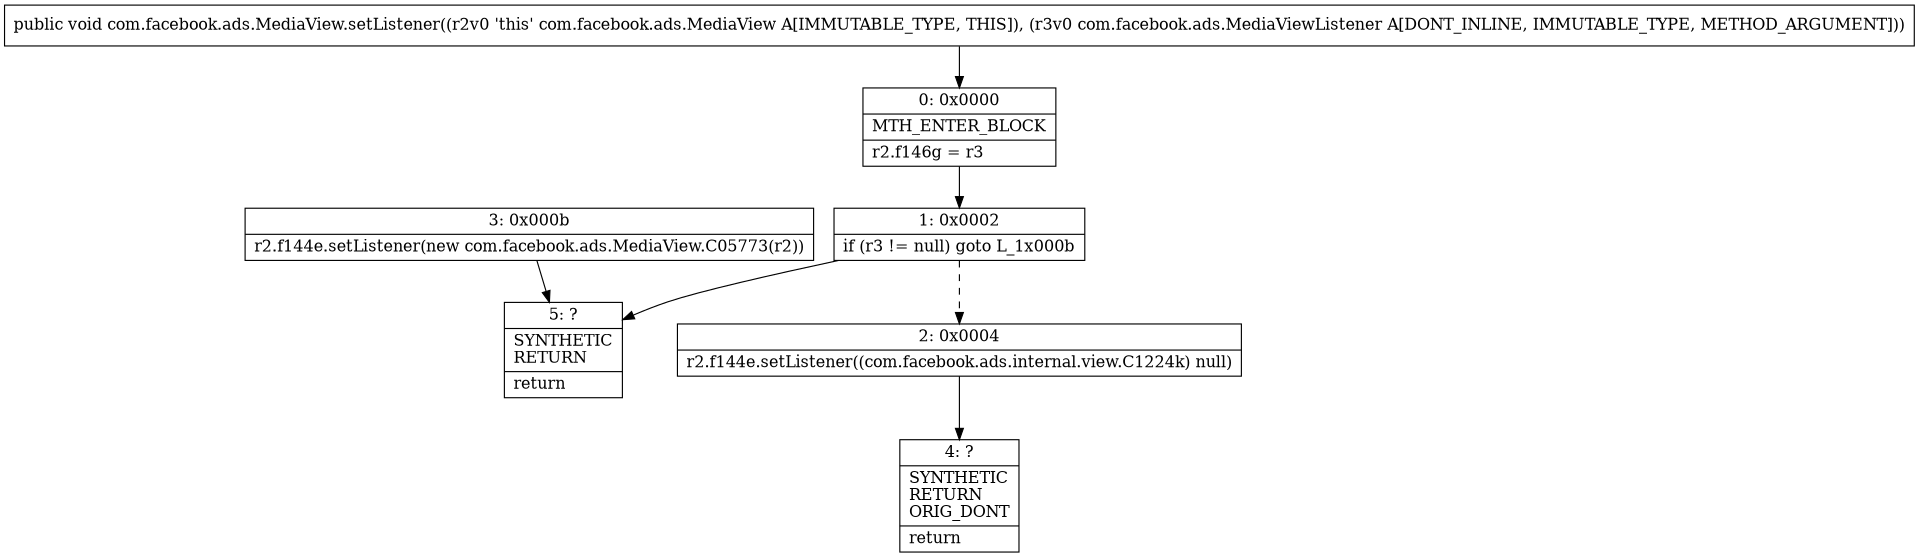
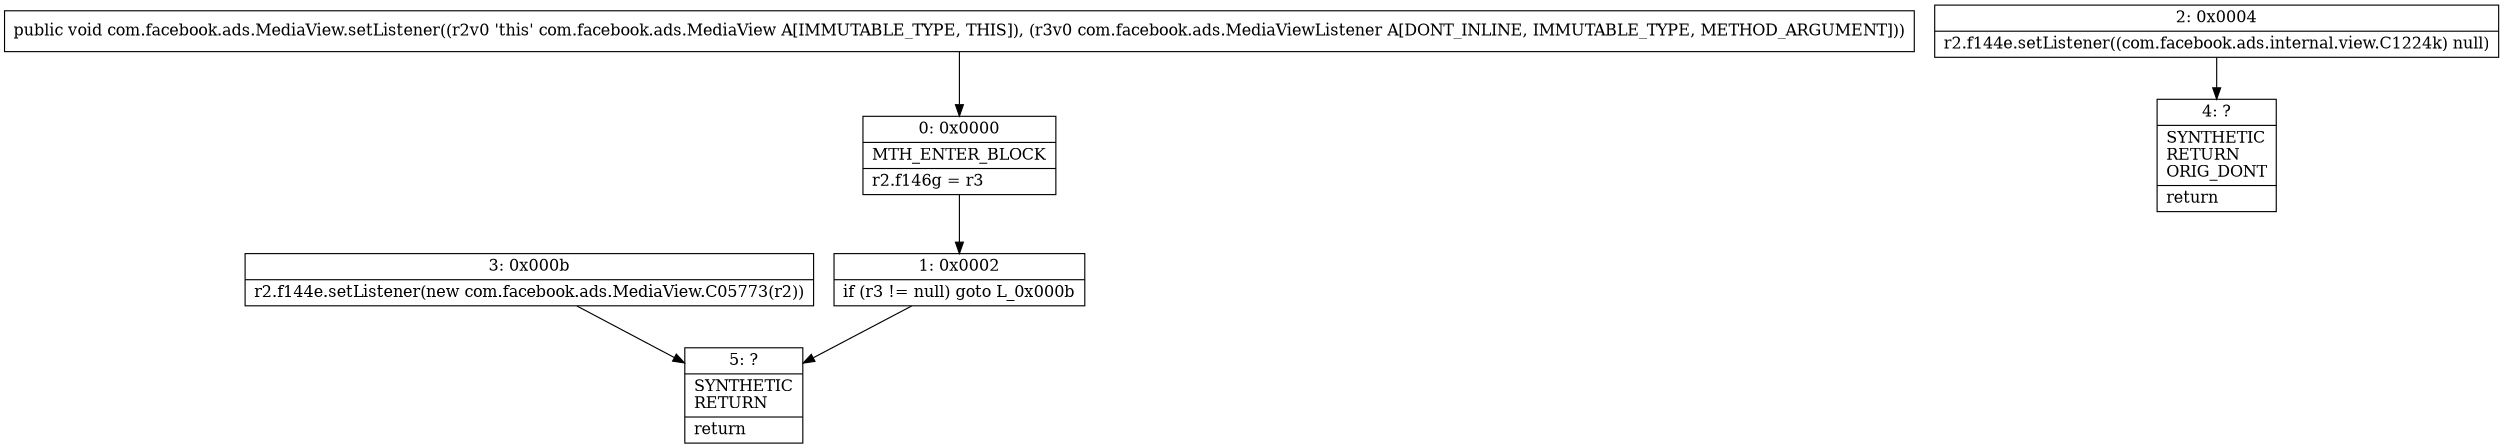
  digraph {
    node [shape=record]
    n1 [label="{0\:\ 0x0000|MTH_ENTER_BLOCK\l|r2.f146g = r3\l}"]
-   n2 [label="{1\:\ 0x0002|if (r3 != null) goto L_1x000b\l}"]
+   n2 [label="{1\:\ 0x0002|if (r3 != null) goto L_0x000b\l}"]
    n3 [label="{2\:\ 0x0004|r2.f144e.setListener((com.facebook.ads.internal.view.C1224k) null)\l}"]
    n4 [label="{5\:\ ?|SYNTHETIC\lRETURN\l|return\l}"]
    n5 [label="{4\:\ ?|SYNTHETIC\lRETURN\lORIG_DONT\l|return\l}"]
    n6 [label="{3\:\ 0x000b|r2.f144e.setListener(new com.facebook.ads.MediaView.C05773(r2))\l}"]
    n7 [label="{public void com.facebook.ads.MediaView.setListener((r2v0 'this' com.facebook.ads.MediaView A[IMMUTABLE_TYPE, THIS]), (r3v0 com.facebook.ads.MediaViewListener A[DONT_INLINE, IMMUTABLE_TYPE, METHOD_ARGUMENT])) }"]
    n1 -> n2
-   n2 -> n3 [style=dashed]
    n2 -> n4
    n3 -> n5
    n6 -> n4
    n7 -> n1
  }
